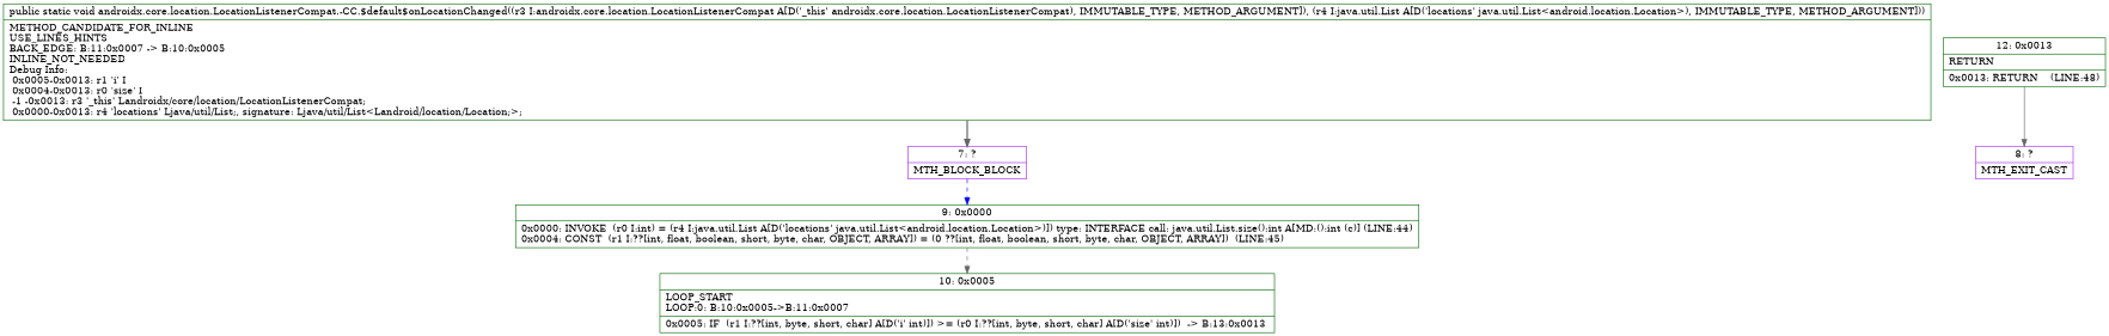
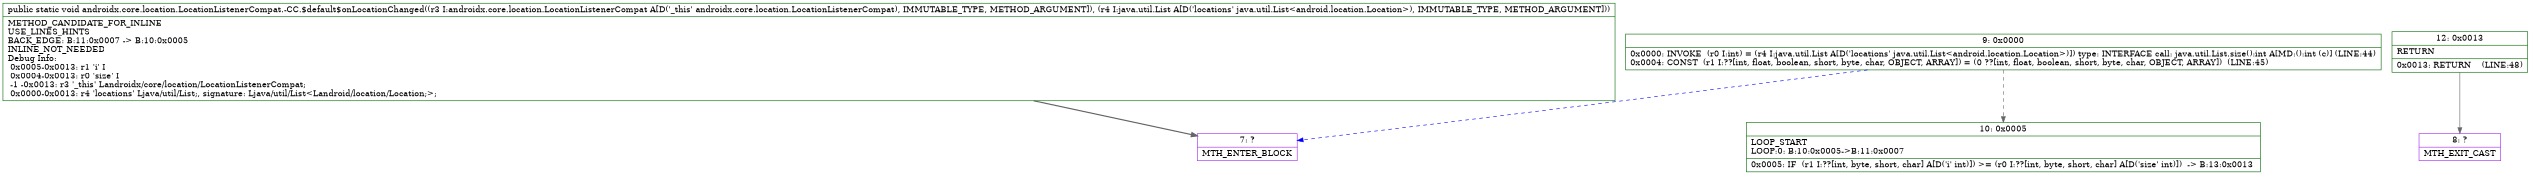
  digraph {
    node [color=darkgreen shape=record]
    edge [color=gray40 style=dashed]
-   n1 [color=purple label="{7\:\ ?|MTH_BLOCK_BLOCK\l}"]
+   n1 [color=purple label="{7\:\ ?|MTH_ENTER_BLOCK\l}"]
    n2 [label="{9\:\ 0x0000|0x0000: INVOKE  (r0 I:int) = (r4 I:java.util.List A[D('locations' java.util.List\<android.location.Location\>)]) type: INTERFACE call: java.util.List.size():int A[MD:():int (c)] (LINE:44)\l0x0004: CONST  (r1 I:??[int, float, boolean, short, byte, char, OBJECT, ARRAY]) = (0 ??[int, float, boolean, short, byte, char, OBJECT, ARRAY])  (LINE:45)\l}"]
    n3 [label="{10\:\ 0x0005|LOOP_START\lLOOP:0: B:10:0x0005\-\>B:11:0x0007\l|0x0005: IF  (r1 I:??[int, byte, short, char] A[D('i' int)]) \>= (r0 I:??[int, byte, short, char] A[D('size' int)])  \-\> B:13:0x0013 \l}"]
    n4 [label="{12\:\ 0x0013|RETURN\l|0x0013: RETURN    (LINE:48)\l}"]
    n5 [color=purple label="{8\:\ ?|MTH_EXIT_CAST\l}"]
    n6 [label="{public static void androidx.core.location.LocationListenerCompat.\-CC.$default$onLocationChanged((r3 I:androidx.core.location.LocationListenerCompat A[D('_this' androidx.core.location.LocationListenerCompat), IMMUTABLE_TYPE, METHOD_ARGUMENT]), (r4 I:java.util.List A[D('locations' java.util.List\<android.location.Location\>), IMMUTABLE_TYPE, METHOD_ARGUMENT]))  | METHOD_CANDIDATE_FOR_INLINE\lUSE_LINES_HINTS\lBACK_EDGE: B:11:0x0007 \-\> B:10:0x0005\lINLINE_NOT_NEEDED\lDebug Info:\l  0x0005\-0x0013: r1 'i' I\l  0x0004\-0x0013: r0 'size' I\l  \-1 \-0x0013: r3 '_this' Landroidx\/core\/location\/LocationListenerCompat;\l  0x0000\-0x0013: r4 'locations' Ljava\/util\/List;, signature: Ljava\/util\/List\<Landroid\/location\/Location;\>;\l}"]
-   n1 -> n2 [color=blue]
+   n2 -> n1 [color=blue]
    n2 -> n3
    n4 -> n5 [style=solid]
    n6 -> n1 [style=bold]
  }
